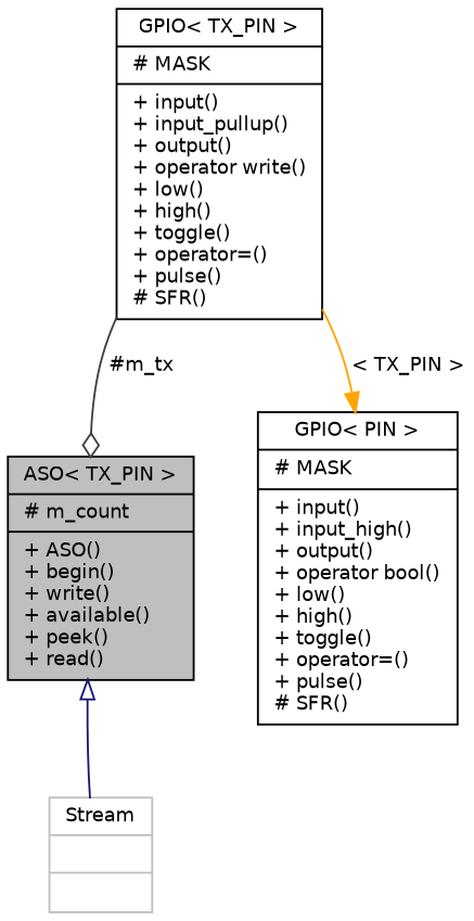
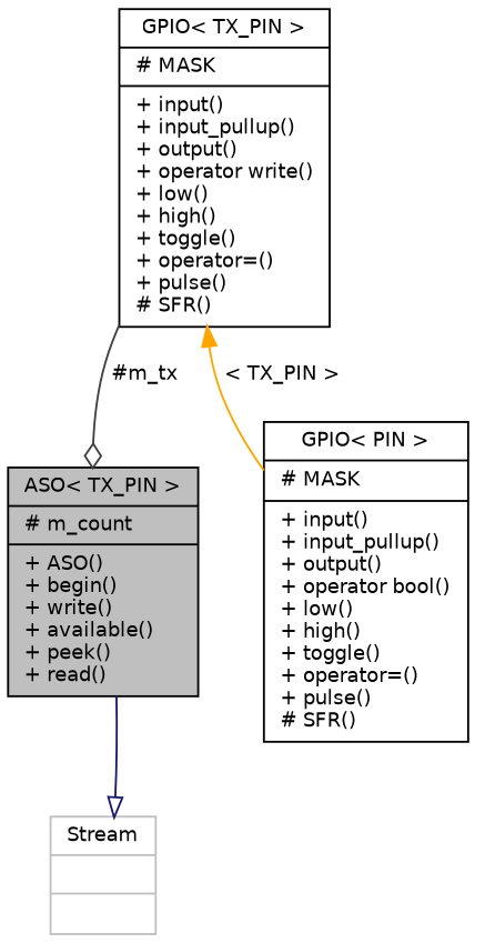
  digraph {
    node [color=black fillcolor=white fontname=Helvetica fontsize=10 shape=record style=filled]
    edge [dir=back fontname=Helvetica fontsize=10 labelfontname=Helvetica labelfontsize=10 style=solid]
    n1 [fillcolor=grey75 fontcolor=black height=0.2 label="{ASO\< TX_PIN \>\n|# m_count\l|+ ASO()\l+ begin()\l+ write()\l+ available()\l+ peek()\l+ read()\l}" width=0.4]
    n2 [color=grey75 height=0.2 label="{Stream\n||}" width=0.4]
    n3 [height=0.2 label="{GPIO\< TX_PIN \>\n|# MASK\l|+ input()\l+ input_pullup()\l+ output()\l+ operator write()\l+ low()\l+ high()\l+ toggle()\l+ operator=()\l+ pulse()\l# SFR()\l}" width=0.4]
-   n4 [height=0.2 label="{GPIO\< PIN \>\n|# MASK\l|+ input()\l+ input_high()\l+ output()\l+ operator bool()\l+ low()\l+ high()\l+ toggle()\l+ operator=()\l+ pulse()\l# SFR()\l}" width=0.4]
-   n1 -> n2 [arrowtail=onormal color=midnightblue]
+   n4 [height=0.2 label="{GPIO\< PIN \>\n|# MASK\l|+ input()\l+ input_pullup()\l+ output()\l+ operator bool()\l+ low()\l+ high()\l+ toggle()\l+ operator=()\l+ pulse()\l# SFR()\l}" width=0.4]
+   n2 -> n1 [arrowtail=onormal color=midnightblue]
    n3 -> n1 [arrowhead=odiamond color=grey25 label=" #m_tx" dir=""]
-   n4 -> n3 [color=orange label=" \< TX_PIN \>"]
+   n3 -> n4 [color=orange label=" \< TX_PIN \>"]
  }
